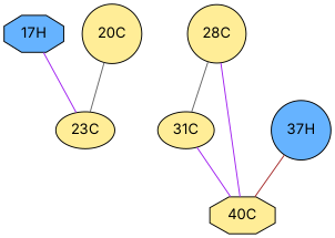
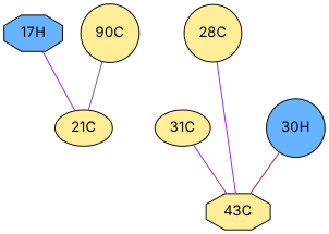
  graph {
    fontname=Inter
    node [fillcolor="#FFED97" fontname=Inter shape=circle style=radial]
    edge [color=purple fontname=Inter penwidth=1]
    n1 [fillcolor="#66B3FF" label="17H" shape=octagon]
-   "23C" [shape=ellipse]
-   "20C"
+   "23C" [shape=ellipse label="21C"]
+   "20C" [label="90C"]
    "28C"
    "31C" [shape=ellipse]
-   "40C" [shape=octagon]
-   "37H" [fillcolor="#66B3FF"]
+   "40C" [shape=octagon label="43C"]
+   "37H" [fillcolor="#66B3FF" label="30H"]
    n1 -- "23C"
    "20C" -- "23C" [color=gray40]
-   "28C" -- "31C" [color=gray40]
    "28C" -- "40C"
    "31C" -- "40C"
    "37H" -- "40C" [color=brown]
  }
